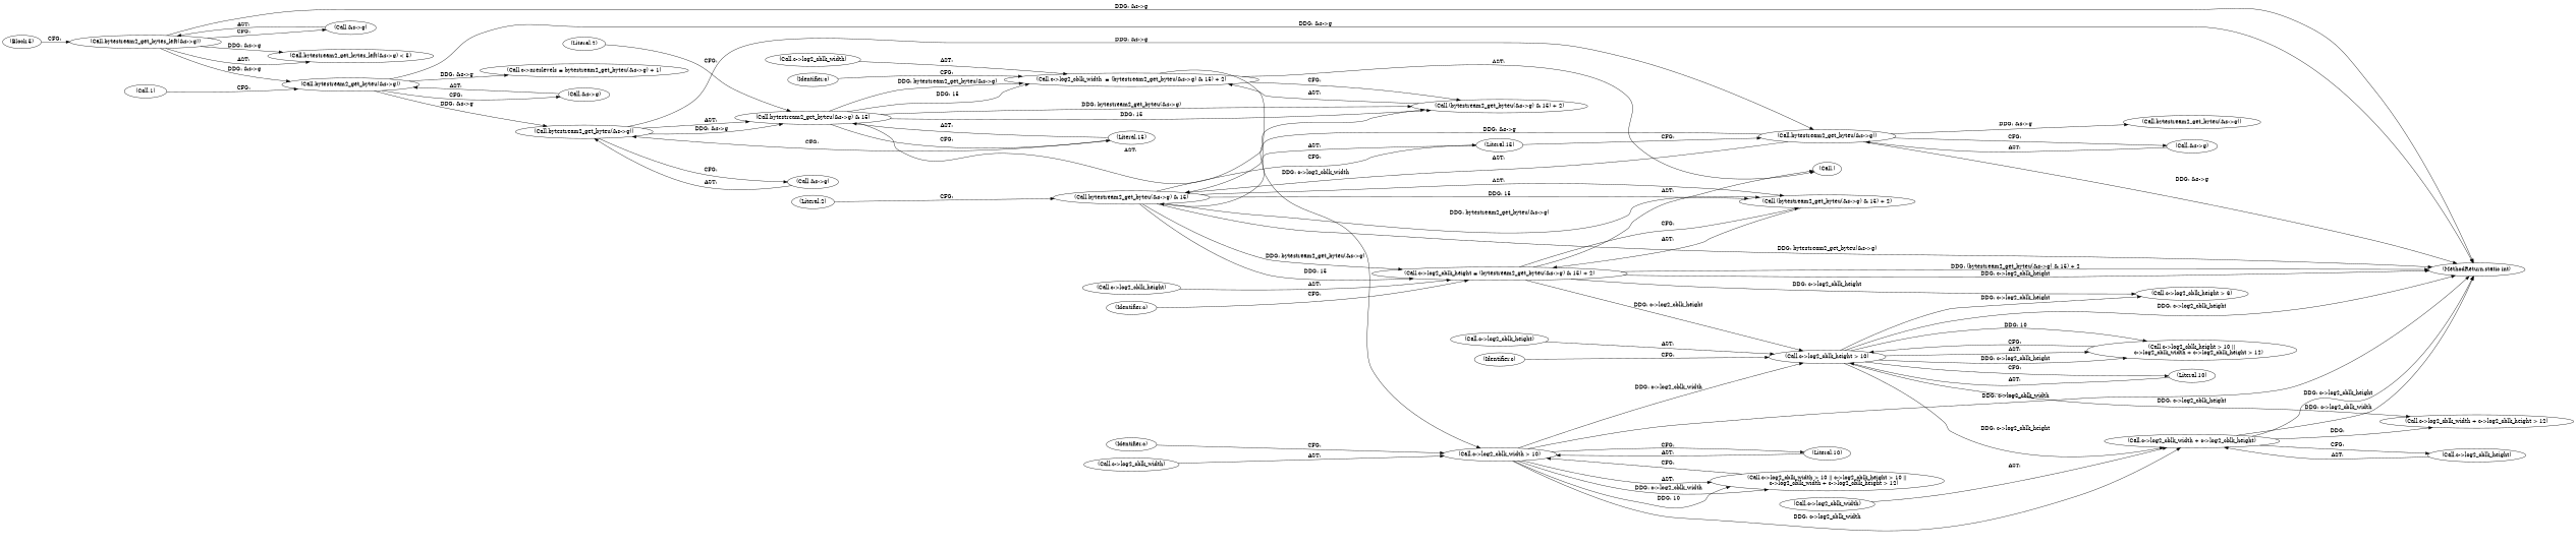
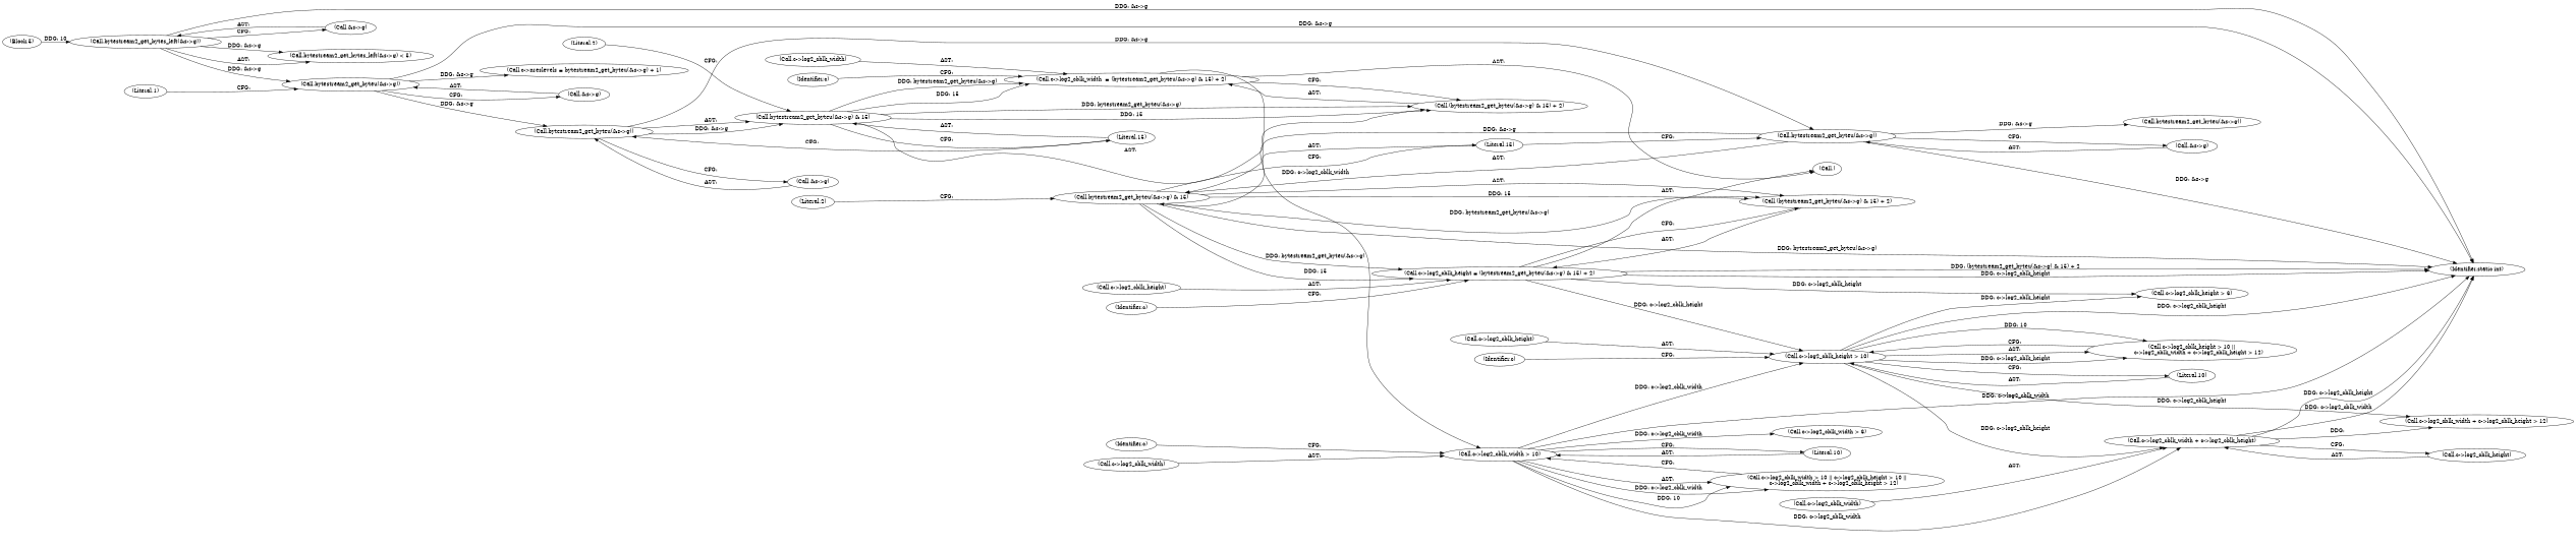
  digraph {
    rankdir=LR
    n1 [label="(Call,c->log2_cblk_width + c->log2_cblk_height)"]
    n2 [label="(Call,c->log2_cblk_height)"]
    n3 [label="(Call,c->log2_cblk_width + c->log2_cblk_height > 12)"]
-   n4 [label="(MethodReturn,static int)"]
+   n4 [label="(Identifier,static int)"]
    n5 [label="(Call,c->log2_cblk_width > 10)"]
+   n6 [label="(Call,c->log2_cblk_width > 6)"]
    n7 [label="(Literal,10)"]
    n8 [label="(Call,c->log2_cblk_width > 10 || c->log2_cblk_height > 10 ||\n        c->log2_cblk_width + c->log2_cblk_height > 12)"]
    n9 [label="(Call,c->log2_cblk_height > 10)"]
    n10 [label="(Call,c->log2_cblk_width  = (bytestream2_get_byteu(&s->g) & 15) + 2)"]
    n11 [label="(Call,)"]
    n12 [label="(Call,(bytestream2_get_byteu(&s->g) & 15) + 2)"]
    n13 [label="(Call,bytestream2_get_byteu(&s->g) & 15)"]
    n14 [label="(Literal,15)"]
    n15 [label="(Call,bytestream2_get_byteu(&s->g))"]
    n16 [label="(Call,bytestream2_get_byteu(&s->g))"]
    n17 [label="(Call,&s->g)"]
    n18 [label="(Call,bytestream2_get_byteu(&s->g) & 15)"]
    n19 [label="(Call,&s->g)"]
    n20 [label="(Call,bytestream2_get_byteu(&s->g))"]
    n21 [label="(Call,bytestream2_get_byteu(&s->g))"]
    n22 [label="(Call,&s->g)"]
    n23 [label="(Call,c->nreslevels = bytestream2_get_byteu(&s->g) + 1)"]
    n24 [label="(Call,bytestream2_get_bytes_left(&s->g))"]
    n25 [label="(Call,bytestream2_get_bytes_left(&s->g) < 5)"]
    n26 [label="(Call,&s->g)"]
    n27 [label="(Call,c->log2_cblk_height > 10 ||\n        c->log2_cblk_width + c->log2_cblk_height > 12)"]
    n28 [label="(Literal,10)"]
    n29 [label="(Call,c->log2_cblk_height > 6)"]
    n30 [label="(Call,c->log2_cblk_height = (bytestream2_get_byteu(&s->g) & 15) + 2)"]
    n31 [label="(Call,(bytestream2_get_byteu(&s->g) & 15) + 2)"]
    n32 [label="(Literal,15)"]
    n33 [label="(Call,c->log2_cblk_height)"]
    n34 [label="(Identifier,c)"]
    n35 [label="(Identifier,c)"]
    n36 [label="(Call,c->log2_cblk_height)"]
    n37 [label="(Block,5)"]
    n38 [label="(Call,c->log2_cblk_width)"]
    n39 [label="(Call,c->log2_cblk_width)"]
-   n40 [label="(Call,1)"]
+   n40 [label="(Literal,1)"]
    n41 [label="(Literal,2)"]
    n42 [label="(Identifier,c)"]
    n43 [label="(Identifier,c)"]
    n44 [label="(Call,c->log2_cblk_width)"]
    n45 [label="(Literal,2)"]
    n1 -> n2 [label="CFG: "]
    n1 -> n3 [label="DDG: "]
    n1 -> n4 [label="DDG: c->log2_cblk_width"]
    n1 -> n4 [label="DDG: c->log2_cblk_height"]
    n2 -> n1 [label="AST: "]
    n5 -> n1 [label="DDG: c->log2_cblk_width"]
    n5 -> n4 [label="DDG: c->log2_cblk_width"]
+   n5 -> n6 [label="DDG: c->log2_cblk_width"]
    n5 -> n7 [label="CFG: "]
    n5 -> n8 [label="AST: "]
    n5 -> n8 [label="DDG: c->log2_cblk_width"]
    n5 -> n8 [label="DDG: 10"]
    n5 -> n9 [label="DDG: c->log2_cblk_width"]
    n7 -> n5 [label="AST: "]
    n8 -> n5 [label="CFG: "]
    n9 -> n1 [label="DDG: c->log2_cblk_height"]
    n9 -> n3 [label="DDG: c->log2_cblk_height"]
    n9 -> n4 [label="DDG: c->log2_cblk_height"]
    n9 -> n27 [label="AST: "]
    n9 -> n27 [label="DDG: c->log2_cblk_height"]
    n9 -> n27 [label="DDG: 10"]
    n9 -> n28 [label="CFG: "]
    n9 -> n29 [label="DDG: c->log2_cblk_height"]
    n10 -> n5 [label="DDG: c->log2_cblk_width"]
    n10 -> n11 [label="AST: "]
    n10 -> n12 [label="CFG: "]
    n12 -> n10 [label="AST: "]
    n13 -> n10 [label="DDG: bytestream2_get_byteu(&s->g)"]
    n13 -> n10 [label="DDG: 15"]
    n13 -> n12 [label="AST: "]
    n13 -> n12 [label="DDG: bytestream2_get_byteu(&s->g)"]
    n13 -> n12 [label="DDG: 15"]
    n13 -> n14 [label="CFG: "]
    n14 -> n13 [label="AST: "]
    n14 -> n15 [label="CFG: "]
    n15 -> n13 [label="AST: "]
    n15 -> n13 [label="DDG: &s->g"]
    n15 -> n16 [label="DDG: &s->g"]
    n15 -> n17 [label="CFG: "]
    n16 -> n4 [label="DDG: &s->g"]
    n16 -> n18 [label="AST: "]
    n16 -> n18 [label="DDG: &s->g"]
    n16 -> n19 [label="CFG: "]
    n16 -> n20 [label="DDG: &s->g"]
    n17 -> n15 [label="AST: "]
    n18 -> n4 [label="DDG: bytestream2_get_byteu(&s->g)"]
    n18 -> n30 [label="DDG: bytestream2_get_byteu(&s->g)"]
    n18 -> n30 [label="DDG: 15"]
    n18 -> n31 [label="AST: "]
    n18 -> n31 [label="DDG: bytestream2_get_byteu(&s->g)"]
    n18 -> n31 [label="DDG: 15"]
    n18 -> n32 [label="CFG: "]
    n19 -> n16 [label="AST: "]
    n21 -> n4 [label="DDG: &s->g"]
    n21 -> n15 [label="DDG: &s->g"]
    n21 -> n22 [label="CFG: "]
    n21 -> n23 [label="DDG: &s->g"]
    n22 -> n21 [label="AST: "]
    n24 -> n4 [label="DDG: &s->g"]
    n24 -> n21 [label="DDG: &s->g"]
    n24 -> n25 [label="AST: "]
    n24 -> n25 [label="DDG: &s->g"]
    n24 -> n26 [label="CFG: "]
    n26 -> n24 [label="AST: "]
    n27 -> n9 [label="CFG: "]
    n28 -> n9 [label="AST: "]
    n30 -> n4 [label="DDG: (bytestream2_get_byteu(&s->g) & 15) + 2"]
    n30 -> n4 [label="DDG: c->log2_cblk_height"]
    n30 -> n9 [label="DDG: c->log2_cblk_height"]
    n30 -> n11 [label="AST: "]
    n30 -> n29 [label="DDG: c->log2_cblk_height"]
    n30 -> n31 [label="CFG: "]
    n31 -> n30 [label="AST: "]
    n32 -> n16 [label="CFG: "]
    n32 -> n18 [label="AST: "]
    n33 -> n30 [label="AST: "]
    n34 -> n5 [label="CFG: "]
    n35 -> n9 [label="CFG: "]
    n36 -> n9 [label="AST: "]
-   n37 -> n24 [label="CFG: "]
+   n37 -> n24 [label="DDG: 10"]
    n38 -> n10 [label="AST: "]
    n39 -> n1 [label="AST: "]
    n40 -> n21 [label="CFG: "]
    n41 -> n13 [label="CFG: "]
    n42 -> n10 [label="CFG: "]
    n43 -> n30 [label="CFG: "]
    n44 -> n5 [label="AST: "]
    n45 -> n18 [label="CFG: "]
  }
